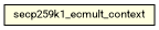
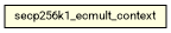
  digraph {
    rankdir=LR
    fontname=Roboto
-   n1 [color=black fillcolor=lightyellow fontname=Roboto fontsize=10 height=0.2 label=secp259k1_ecmult_context shape=record style=filled width=0.4]
+   n1 [color=black fillcolor=lightyellow fontname=Roboto fontsize=10 height=0.2 label=secp256k1_ecmult_context shape=record style=filled width=0.4]
  }
